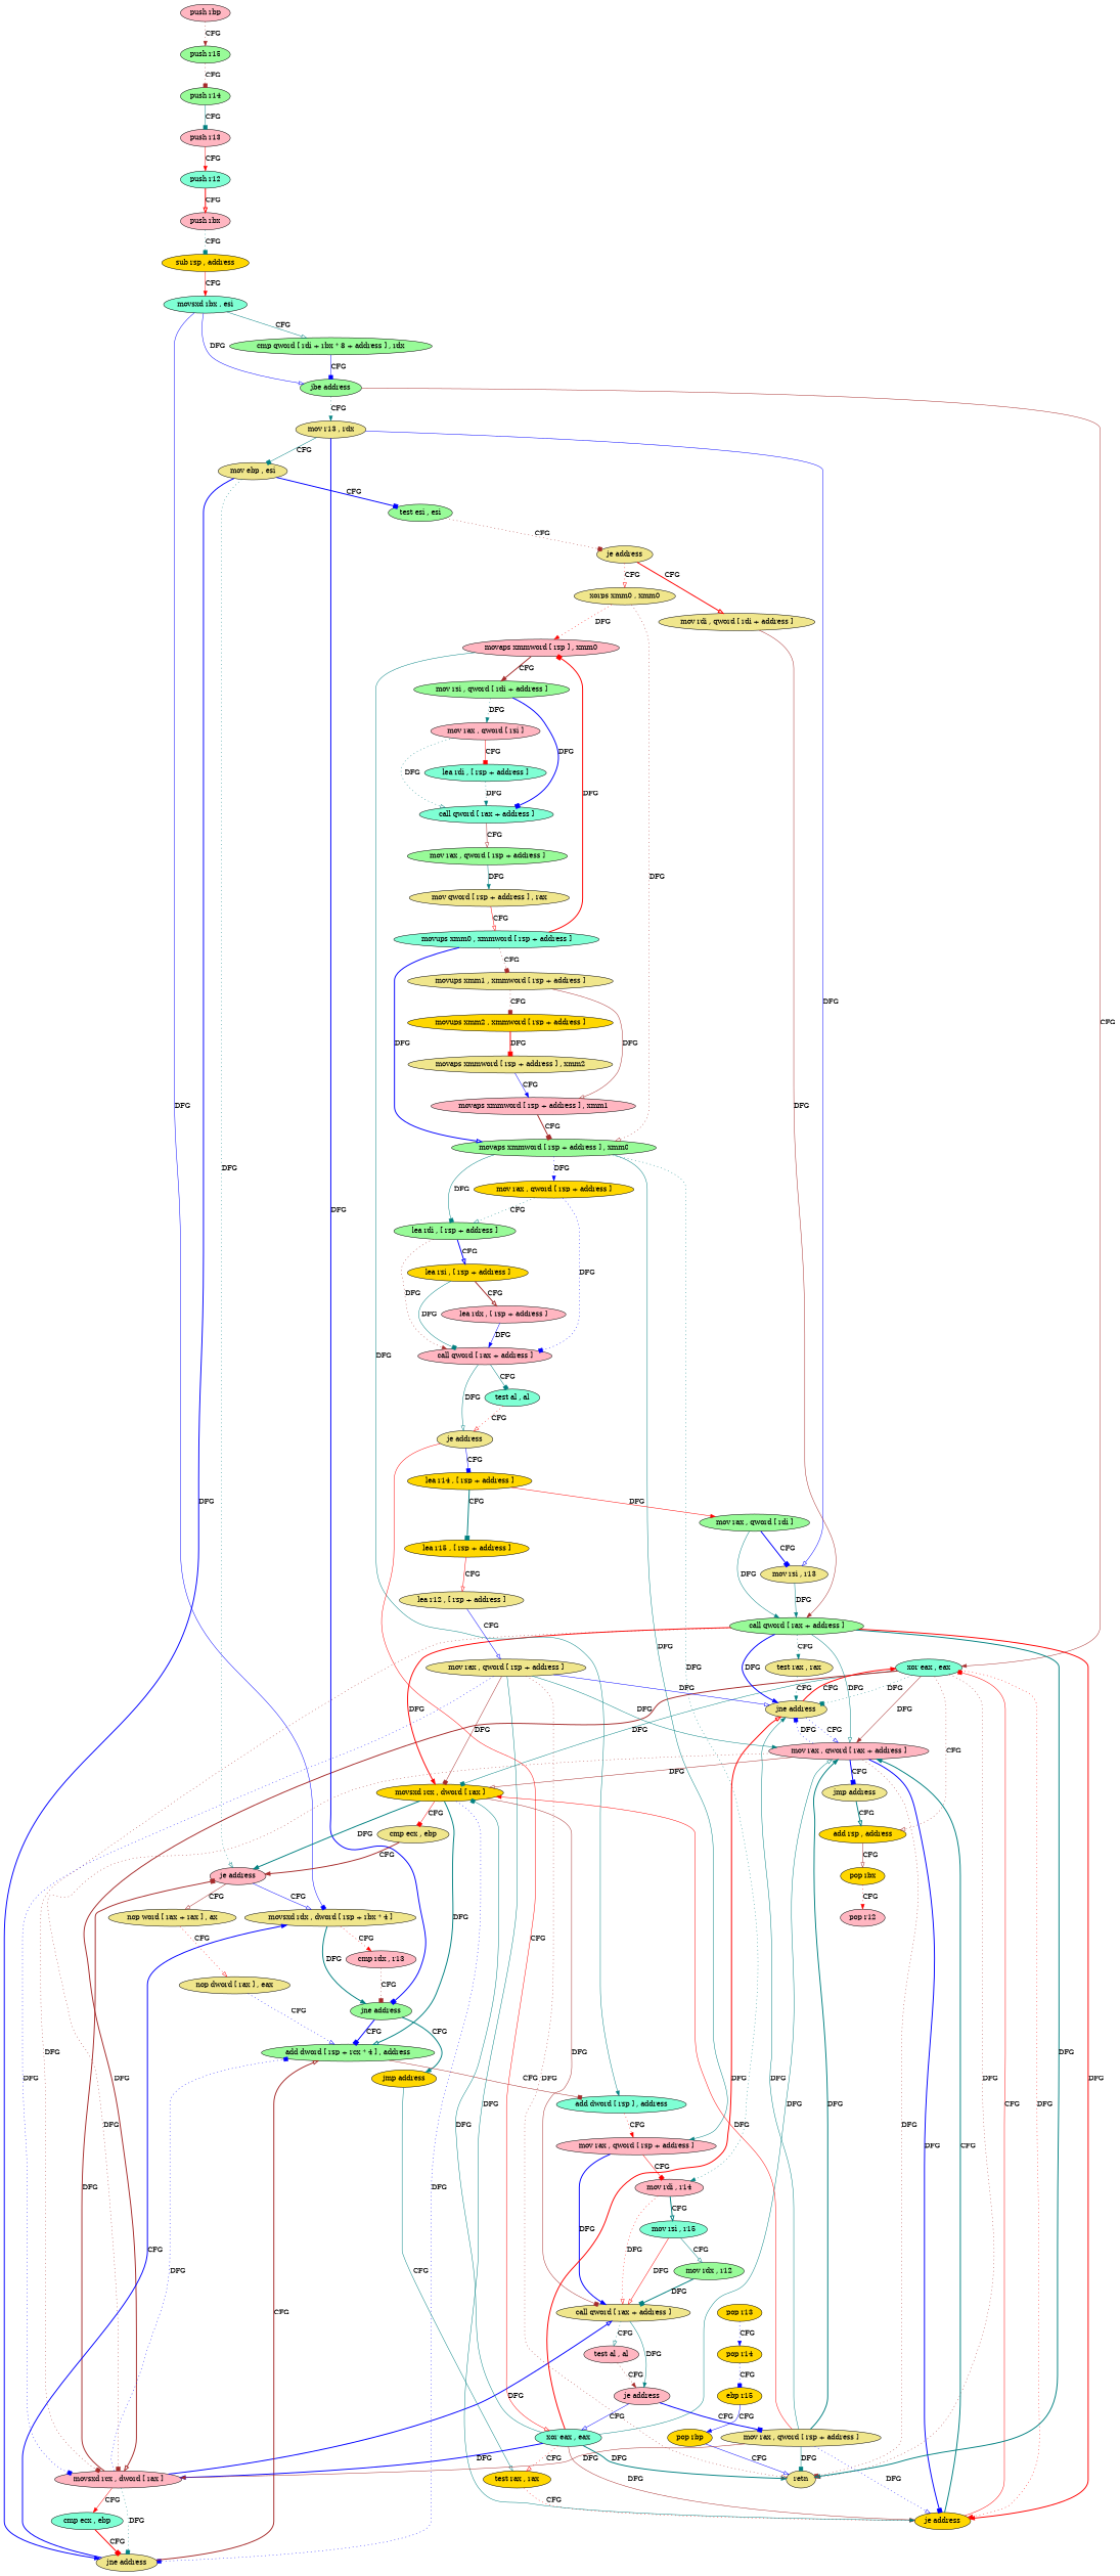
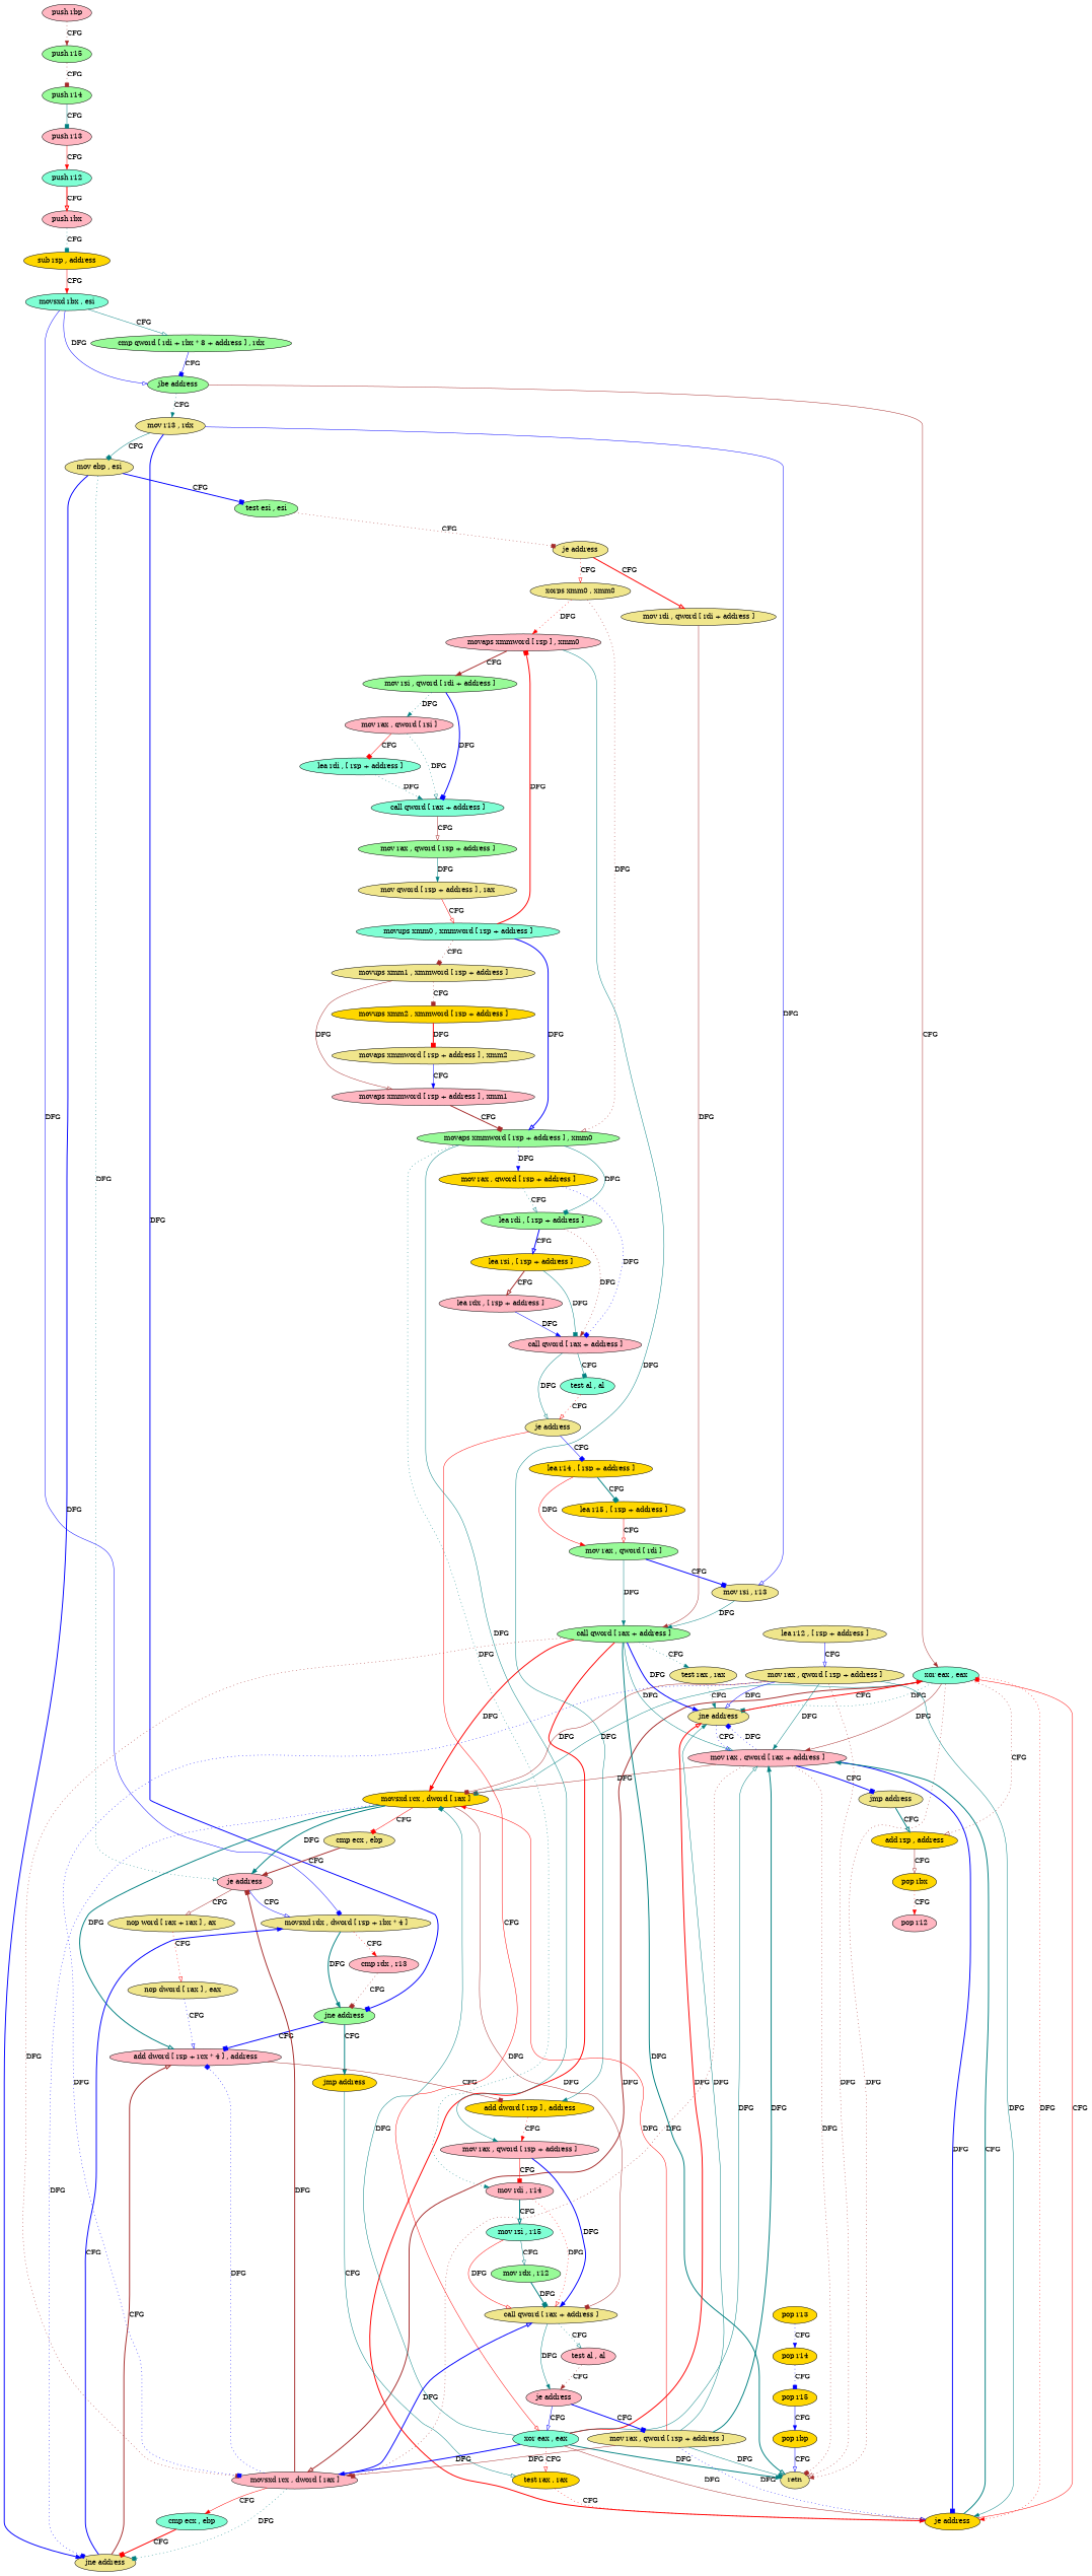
  digraph {
    node [fillcolor=khaki style=filled]
    edge [arrowhead=normal color=teal style=solid]
    n1 [fillcolor=lightpink label="push rbp"]
    n2 [fillcolor=palegreen label="push r15"]
    n3 [fillcolor=palegreen label="push r14"]
    n4 [fillcolor=lightpink label="push r13"]
    n5 [fillcolor=aquamarine label="push r12"]
    n6 [fillcolor=lightpink label="push rbx"]
    n7 [fillcolor=gold label="sub rsp , address"]
    n8 [fillcolor=aquamarine label="movsxd rbx , esi"]
    n9 [fillcolor=palegreen label="cmp qword [ rdi + rbx * 8 + address ] , rdx"]
    n10 [fillcolor=palegreen label="jbe address"]
    n11 [label="movsxd rdx , dword [ rsp + rbx * 4 ]"]
    n12 [fillcolor=aquamarine label="xor eax , eax"]
    n13 [label="mov r13 , rdx"]
    n14 [fillcolor=palegreen label="jne address"]
    n15 [fillcolor=lightpink label="cmp rdx , r13"]
    n16 [fillcolor=gold label="add rsp , address"]
    n17 [label="jne address"]
    n18 [fillcolor=lightpink label="mov rax , qword [ rax + address ]"]
    n19 [fillcolor=gold label="movsxd rcx , dword [ rax ]"]
    n20 [label=retn]
    n21 [fillcolor=lightpink label="movsxd rcx , dword [ rax ]"]
    n22 [fillcolor=gold label="je address"]
    n23 [label="mov ebp , esi"]
    n24 [label="mov rsi , r13"]
    n25 [fillcolor=gold label="pop rbx"]
    n26 [label="jmp address"]
    n27 [fillcolor=lightpink label="je address"]
    n28 [label="jne address"]
    n29 [label="cmp ecx , ebp"]
-   n30 [fillcolor=palegreen label="add dword [ rsp + rcx * 4 ] , address"]
+   n30 [fillcolor=lightpink label="add dword [ rsp + rcx * 4 ] , address"]
    n31 [label="call qword [ rax + address ]"]
    n32 [fillcolor=aquamarine label="cmp ecx , ebp"]
    n33 [fillcolor=palegreen label="test esi , esi"]
    n34 [fillcolor=palegreen label="call qword [ rax + address ]"]
    n35 [fillcolor=gold label="jmp address"]
    n36 [fillcolor=lightpink label="pop r12"]
    n37 [label="je address"]
    n38 [label="nop word [ rax + rax ] , ax"]
    n39 [label="mov rdi , qword [ rdi + address ]"]
    n40 [label="xorps xmm0 , xmm0"]
    n41 [fillcolor=lightpink label="movaps xmmword [ rsp ] , xmm0"]
    n42 [fillcolor=palegreen label="movaps xmmword [ rsp + address ] , xmm0"]
    n43 [fillcolor=palegreen label="mov rax , qword [ rdi ]"]
    n44 [label="test rax , rax"]
    n45 [fillcolor=palegreen label="mov rsi , qword [ rdi + address ]"]
-   n46 [fillcolor=aquamarine label="add dword [ rsp ] , address"]
+   n46 [fillcolor=gold label="add dword [ rsp ] , address"]
    n47 [fillcolor=gold label="mov rax , qword [ rsp + address ]"]
    n48 [fillcolor=palegreen label="lea rdi , [ rsp + address ]"]
    n49 [fillcolor=lightpink label="mov rax , qword [ rsp + address ]"]
    n50 [fillcolor=lightpink label="mov rdi , r14"]
    n51 [fillcolor=lightpink label="mov rax , qword [ rsi ]"]
    n52 [fillcolor=aquamarine label="call qword [ rax + address ]"]
    n53 [fillcolor=aquamarine label="lea rdi , [ rsp + address ]"]
    n54 [fillcolor=palegreen label="mov rax , qword [ rsp + address ]"]
    n55 [label="mov qword [ rsp + address ] , rax"]
    n56 [fillcolor=aquamarine label="movups xmm0 , xmmword [ rsp + address ]"]
    n57 [label="movups xmm1 , xmmword [ rsp + address ]"]
    n58 [fillcolor=gold label="movups xmm2 , xmmword [ rsp + address ]"]
    n59 [fillcolor=lightpink label="movaps xmmword [ rsp + address ] , xmm1"]
    n60 [label="movaps xmmword [ rsp + address ] , xmm2"]
    n61 [fillcolor=lightpink label="call qword [ rax + address ]"]
    n62 [fillcolor=gold label="lea rsi , [ rsp + address ]"]
    n63 [fillcolor=aquamarine label="mov rsi , r15"]
    n64 [fillcolor=aquamarine label="test al , al"]
    n65 [label="je address"]
    n66 [fillcolor=lightpink label="lea rdx , [ rsp + address ]"]
    n67 [fillcolor=aquamarine label="xor eax , eax"]
    n68 [fillcolor=gold label="lea r14 , [ rsp + address ]"]
    n69 [fillcolor=gold label="test rax , rax"]
    n70 [fillcolor=gold label="lea r15 , [ rsp + address ]"]
    n71 [label="lea r12 , [ rsp + address ]"]
    n72 [label="mov rax , qword [ rsp + address ]"]
    n73 [fillcolor=lightpink label="test al , al"]
    n74 [fillcolor=lightpink label="je address"]
    n75 [label="nop dword [ rax ] , eax"]
    n76 [fillcolor=gold label="pop r13"]
    n77 [fillcolor=gold label="pop r14"]
-   n78 [fillcolor=gold label="ebp r15"]
+   n78 [fillcolor=gold label="pop r15"]
    n79 [fillcolor=gold label="pop rbp"]
    n80 [fillcolor=palegreen label="mov rdx , r12"]
    n81 [label="mov rax , qword [ rsp + address ]"]
    n1 -> n2 [color=brown label=CFG style=dotted]
    n2 -> n3 [arrowhead=box color=brown label=CFG style=dotted]
    n3 -> n4 [arrowhead=box label=CFG]
    n4 -> n5 [color=red label=CFG]
    n5 -> n6 [arrowhead=onormal color=red label=CFG style=bold]
    n6 -> n7 [arrowhead=box label=CFG style=dotted]
    n7 -> n8 [color=red label=CFG]
    n8 -> n9 [arrowhead=onormal label=CFG]
    n8 -> n10 [arrowhead=onormal color=blue label=DFG]
    n8 -> n11 [arrowhead=box color=blue label=DFG]
    n9 -> n10 [arrowhead=box color=blue label=CFG]
    n10 -> n12 [color=brown label=CFG]
    n10 -> n13 [label=CFG style=dotted]
    n11 -> n14 [label=DFG style=bold]
    n11 -> n15 [color=red label=CFG style=dotted]
    n12 -> n16 [arrowhead=onormal color=brown label=CFG style=dotted]
    n12 -> n17 [arrowhead=box label=DFG style=dotted]
    n12 -> n18 [color=brown label=DFG]
    n12 -> n19 [arrowhead=box label=DFG]
    n12 -> n20 [color=brown label=DFG style=dotted]
    n12 -> n21 [arrowhead=onormal color=brown label=DFG style=bold]
    n12 -> n22 [color=red label=DFG style=dotted]
    n13 -> n14 [arrowhead=box color=blue label=DFG style=bold]
    n13 -> n23 [arrowhead=box label=CFG]
    n13 -> n24 [arrowhead=onormal color=blue label=DFG]
    n14 -> n30 [arrowhead=box color=blue label=CFG style=bold]
    n14 -> n35 [label=CFG style=bold]
    n15 -> n14 [arrowhead=box color=brown label=CFG style=dotted]
    n16 -> n25 [arrowhead=onormal color=brown label=CFG]
    n17 -> n12 [color=red label=CFG style=bold]
    n17 -> n18 [arrowhead=onormal color=blue label=CFG style=dotted]
    n18 -> n17 [arrowhead=box color=blue label=DFG style=dotted]
    n18 -> n19 [arrowhead=onormal color=brown label=DFG]
    n18 -> n20 [arrowhead=box color=brown label=DFG style=dotted]
    n18 -> n21 [arrowhead=box color=brown label=DFG style=dotted]
    n18 -> n22 [arrowhead=box color=blue label=DFG style=bold]
    n18 -> n26 [arrowhead=box color=blue label=CFG style=bold]
    n19 -> n27 [label=DFG style=bold]
    n19 -> n28 [arrowhead=box color=blue label=DFG style=dotted]
    n19 -> n29 [arrowhead=box color=red label=CFG]
    n19 -> n30 [arrowhead=onormal label=DFG style=bold]
    n19 -> n31 [arrowhead=box color=brown label=DFG]
    n21 -> n27 [arrowhead=box color=brown label=DFG style=bold]
    n21 -> n28 [arrowhead=box label=DFG style=dotted]
    n21 -> n30 [arrowhead=box color=blue label=DFG style=dotted]
    n21 -> n31 [arrowhead=onormal color=blue label=DFG style=bold]
    n21 -> n32 [color=red label=CFG]
    n22 -> n12 [arrowhead=box color=red label=CFG]
    n22 -> n18 [label=CFG style=bold]
    n23 -> n27 [arrowhead=onormal label=DFG style=dotted]
    n23 -> n28 [color=blue label=DFG style=bold]
    n23 -> n33 [arrowhead=box color=blue label=CFG style=bold]
    n24 -> n34 [label=DFG]
    n25 -> n36 [color=red label=CFG style=dotted]
    n26 -> n16 [arrowhead=onormal label=CFG style=bold]
    n27 -> n11 [arrowhead=onormal color=blue label=CFG]
    n27 -> n38 [arrowhead=onormal color=brown label=CFG]
    n28 -> n11 [color=blue label=CFG style=bold]
    n28 -> n30 [arrowhead=onormal color=brown label=CFG style=bold]
    n29 -> n27 [color=brown label=CFG style=bold]
    n30 -> n46 [arrowhead=box color=brown label=CFG]
    n31 -> n73 [arrowhead=onormal label=CFG style=dotted]
    n31 -> n74 [label=DFG]
    n32 -> n28 [arrowhead=box color=red label=CFG style=bold]
    n33 -> n37 [arrowhead=box color=brown label=CFG style=dotted]
    n34 -> n17 [color=blue label=DFG style=bold]
    n34 -> n18 [arrowhead=onormal label=DFG]
    n34 -> n19 [color=red label=DFG style=bold]
    n34 -> n20 [arrowhead=onormal label=DFG style=bold]
    n34 -> n21 [arrowhead=box color=brown label=DFG style=dotted]
    n34 -> n22 [color=red label=DFG style=bold]
    n34 -> n44 [label=CFG style=dotted]
    n35 -> n69 [arrowhead=onormal label=CFG]
    n37 -> n39 [arrowhead=onormal color=red label=CFG style=bold]
    n37 -> n40 [arrowhead=onormal color=red label=CFG style=dotted]
    n38 -> n75 [arrowhead=onormal color=red label=CFG style=dotted]
    n39 -> n34 [color=brown label=DFG]
    n40 -> n41 [color=red label=DFG style=dotted]
    n40 -> n42 [arrowhead=onormal color=brown label=DFG style=dotted]
    n41 -> n45 [color=brown label=CFG style=bold]
    n41 -> n46 [label=DFG]
    n42 -> n47 [color=blue label=DFG style=dotted]
    n42 -> n48 [arrowhead=box label=DFG]
    n42 -> n49 [label=DFG]
    n42 -> n50 [label=DFG style=dotted]
    n43 -> n24 [arrowhead=box color=blue label=CFG style=bold]
    n43 -> n34 [label=DFG]
    n44 -> n17 [label=CFG style=dotted]
    n45 -> n51 [label=DFG style=dotted]
    n45 -> n52 [arrowhead=box color=blue label=DFG style=bold]
    n46 -> n49 [color=red label=CFG style=dotted]
    n47 -> n48 [arrowhead=onormal label=CFG style=dotted]
    n47 -> n61 [arrowhead=box color=blue label=DFG style=dotted]
    n48 -> n61 [color=brown label=DFG style=dotted]
    n48 -> n62 [arrowhead=onormal color=blue label=CFG style=bold]
    n49 -> n31 [color=blue label=DFG style=bold]
    n49 -> n50 [arrowhead=box color=red label=CFG]
    n50 -> n31 [arrowhead=onormal color=red label=DFG style=dotted]
    n50 -> n63 [arrowhead=onormal label=CFG style=bold]
    n51 -> n52 [arrowhead=onormal label=DFG style=dotted]
    n51 -> n53 [arrowhead=box color=red label=CFG]
    n52 -> n54 [arrowhead=onormal color=brown label=CFG]
    n53 -> n52 [label=DFG style=dotted]
    n54 -> n55 [label=DFG]
    n55 -> n56 [arrowhead=onormal color=red label=CFG]
    n56 -> n41 [arrowhead=box color=red label=DFG style=bold]
    n56 -> n42 [arrowhead=onormal color=blue label=DFG style=bold]
    n56 -> n57 [arrowhead=box color=brown label=CFG style=dotted]
    n57 -> n58 [arrowhead=box color=brown label=CFG style=dotted]
    n57 -> n59 [arrowhead=onormal color=brown label=DFG]
    n58 -> n60 [arrowhead=box color=red label=DFG style=bold]
    n59 -> n42 [arrowhead=box color=brown label=CFG style=bold]
    n60 -> n59 [color=blue label=CFG]
    n61 -> n64 [arrowhead=box label=CFG]
    n61 -> n65 [arrowhead=onormal label=DFG]
    n62 -> n61 [arrowhead=box label=DFG]
    n62 -> n66 [arrowhead=onormal color=brown label=CFG style=bold]
    n63 -> n31 [arrowhead=onormal color=red label=DFG]
    n63 -> n80 [arrowhead=onormal label=CFG]
    n64 -> n65 [arrowhead=onormal color=red label=CFG style=dotted]
    n65 -> n67 [arrowhead=onormal color=red label=CFG]
    n65 -> n68 [arrowhead=box color=blue label=CFG]
    n66 -> n61 [color=blue label=DFG]
    n67 -> n17 [arrowhead=onormal color=red label=DFG style=bold]
    n67 -> n18 [arrowhead=onormal label=DFG]
    n67 -> n19 [arrowhead=box label=DFG]
    n67 -> n20 [label=DFG style=bold]
    n67 -> n21 [color=blue label=DFG style=bold]
    n67 -> n22 [arrowhead=onormal color=brown label=DFG]
    n67 -> n69 [arrowhead=onormal color=red label=CFG style=dotted]
    n68 -> n43 [color=red label=DFG]
    n68 -> n70 [arrowhead=box label=CFG style=bold]
    n69 -> n22 [color=red label=CFG style=dotted]
-   n70 -> n71 [arrowhead=onormal color=red label=CFG]
+   n70 -> n43 [arrowhead=onormal color=red label=CFG]
    n71 -> n72 [arrowhead=onormal color=blue label=CFG]
    n72 -> n17 [arrowhead=onormal color=blue label=DFG]
    n72 -> n18 [label=DFG]
    n72 -> n19 [arrowhead=box color=brown label=DFG]
    n72 -> n20 [arrowhead=onormal color=brown label=DFG style=dotted]
    n72 -> n21 [arrowhead=box color=blue label=DFG style=dotted]
    n72 -> n22 [label=DFG]
    n73 -> n74 [color=brown label=CFG style=dotted]
    n74 -> n67 [arrowhead=onormal color=blue label=CFG]
    n74 -> n81 [arrowhead=box color=blue label=CFG style=bold]
    n75 -> n30 [arrowhead=onormal color=blue label=CFG style=dotted]
    n76 -> n77 [color=blue label=CFG style=dotted]
    n77 -> n78 [arrowhead=box color=blue label=CFG style=dotted]
    n78 -> n79 [color=blue label=CFG]
    n79 -> n20 [arrowhead=onormal color=blue label=CFG]
    n80 -> n31 [arrowhead=box label=DFG style=bold]
    n81 -> n17 [label=DFG]
    n81 -> n18 [label=DFG style=bold]
    n81 -> n19 [color=red label=DFG]
    n81 -> n20 [arrowhead=box label=DFG]
    n81 -> n21 [color=brown label=DFG]
    n81 -> n22 [arrowhead=onormal color=blue label=DFG style=dotted]
  }
